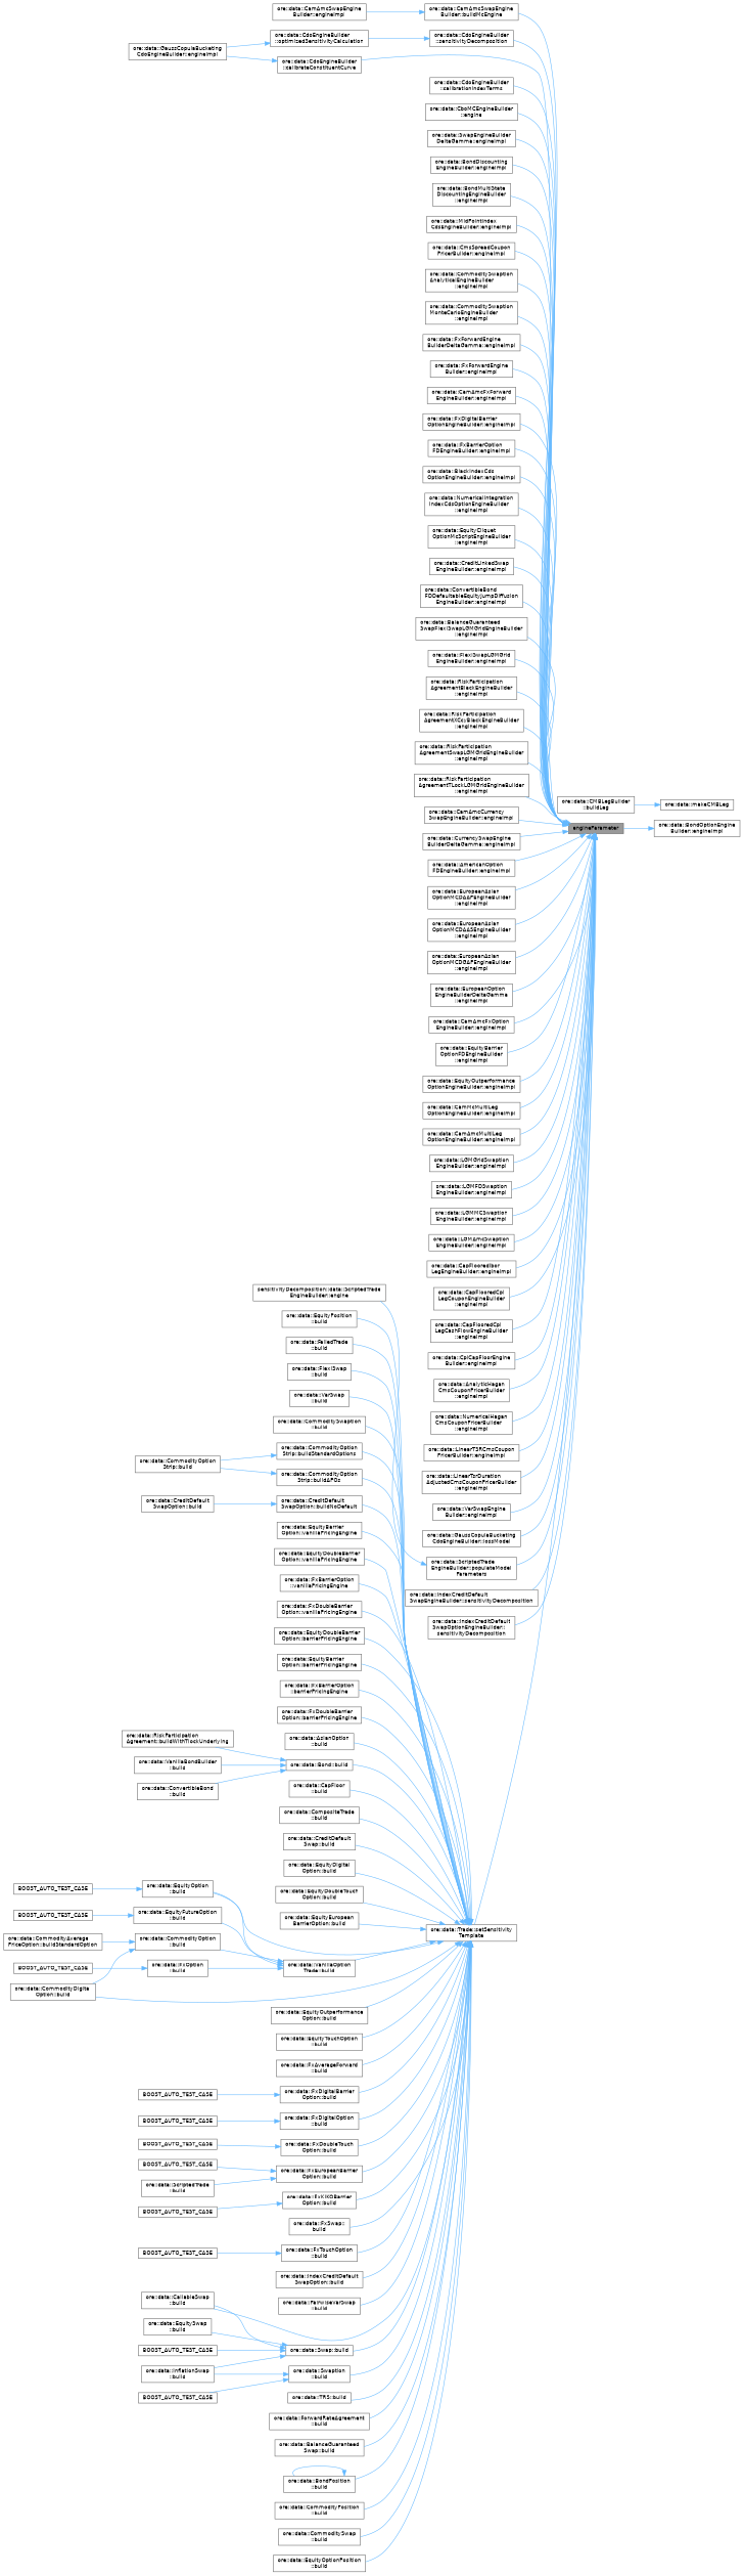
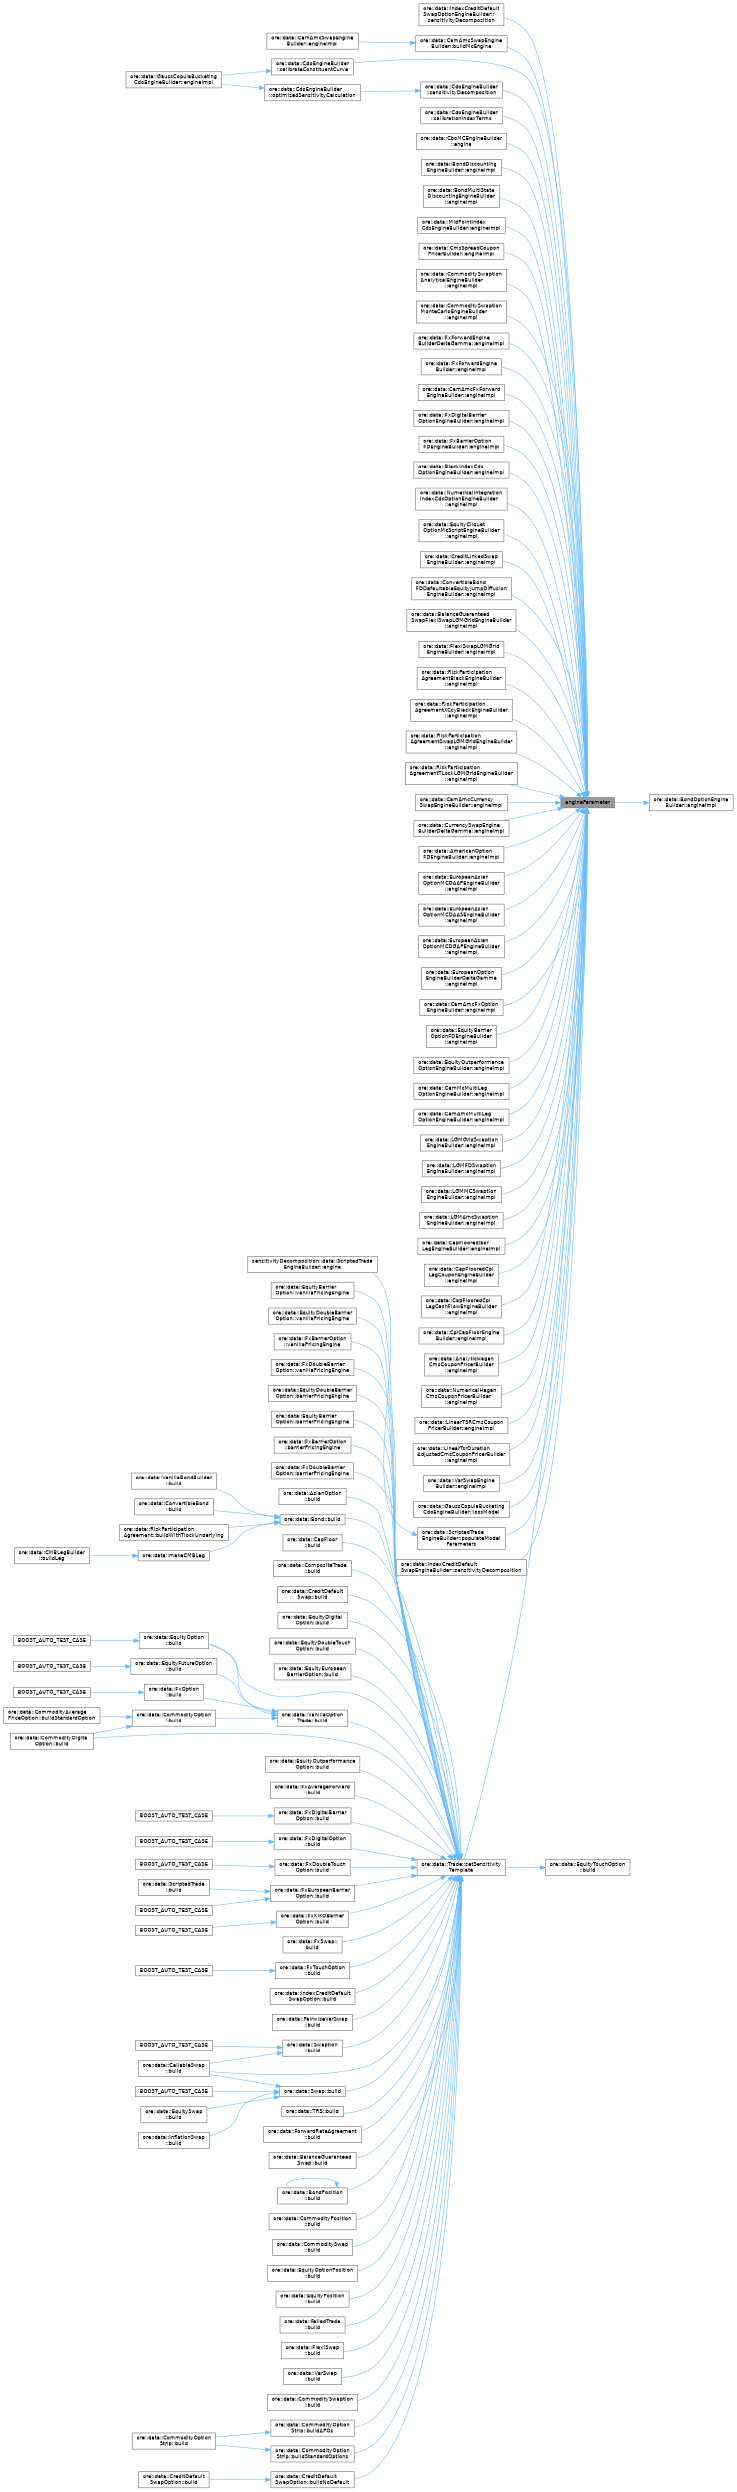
  digraph {
    rankdir=RL
    node [color=grey40 fillcolor=white fontname=Helvetica fontsize=10 shape=box style=filled]
    edge [color=steelblue1 dir=back fontname=Helvetica fontsize=10 labelfontname=Helvetica labelfontsize=10 style=solid]
    n1 [color=gray40 fillcolor=grey60 fontcolor=black height=0.2 label=engineParameter width=0.4]
    n2 [height=0.2 label="ore::data::CamAmcSwapEngine\lBuilder::buildMcEngine" width=0.4]
    n3 [height=0.2 label="ore::data::CdoEngineBuilder\l::calibrateConstituentCurve" width=0.4]
    n4 [height=0.2 label="ore::data::CdoEngineBuilder\l::calibrationIndexTerms" width=0.4]
    n5 [height=0.2 label="ore::data::CboMCEngineBuilder\l::engine" width=0.4]
-   n6 [height=0.2 label="ore::data::SwapEngineBuilder\lDeltaGamma::engineImpl" width=0.4]
    n7 [height=0.2 label="ore::data::BondDiscounting\lEngineBuilder::engineImpl" width=0.4]
    n8 [height=0.2 label="ore::data::BondMultiState\lDiscountingEngineBuilder\l::engineImpl" width=0.4]
    n9 [height=0.2 label="ore::data::MidPointIndex\lCdsEngineBuilder::engineImpl" width=0.4]
    n10 [height=0.2 label="ore::data::CmsSpreadCoupon\lPricerBuilder::engineImpl" width=0.4]
    n11 [height=0.2 label="ore::data::CommoditySwaption\lAnalyticalEngineBuilder\l::engineImpl" width=0.4]
    n12 [height=0.2 label="ore::data::CommoditySwaption\lMonteCarloEngineBuilder\l::engineImpl" width=0.4]
    n13 [height=0.2 label="ore::data::FxForwardEngine\lBuilderDeltaGamma::engineImpl" width=0.4]
    n14 [height=0.2 label="ore::data::FxForwardEngine\lBuilder::engineImpl" width=0.4]
    n15 [height=0.2 label="ore::data::CamAmcFxForward\lEngineBuilder::engineImpl" width=0.4]
    n16 [height=0.2 label="ore::data::FxDigitalBarrier\lOptionEngineBuilder::engineImpl" width=0.4]
    n17 [height=0.2 label="ore::data::FxBarrierOption\lFDEngineBuilder::engineImpl" width=0.4]
    n18 [height=0.2 label="ore::data::BlackIndexCds\lOptionEngineBuilder::engineImpl" width=0.4]
    n19 [height=0.2 label="ore::data::NumericalIntegration\lIndexCdsOptionEngineBuilder\l::engineImpl" width=0.4]
    n20 [height=0.2 label="ore::data::EquityCliquet\lOptionMcScriptEngineBuilder\l::engineImpl" width=0.4]
    n21 [height=0.2 label="ore::data::CreditLinkedSwap\lEngineBuilder::engineImpl" width=0.4]
    n22 [height=0.2 label="ore::data::ConvertibleBond\lFDDefaultableEquityJumpDiffusion\lEngineBuilder::engineImpl" width=0.4]
    n23 [height=0.2 label="ore::data::BalanceGuaranteed\lSwapFlexiSwapLGMGridEngineBuilder\l::engineImpl" width=0.4]
    n24 [height=0.2 label="ore::data::FlexiSwapLGMGrid\lEngineBuilder::engineImpl" width=0.4]
    n25 [height=0.2 label="ore::data::RiskParticipation\lAgreementBlackEngineBuilder\l::engineImpl" width=0.4]
    n26 [height=0.2 label="ore::data::RiskParticipation\lAgreementXCcyBlackEngineBuilder\l::engineImpl" width=0.4]
    n27 [height=0.2 label="ore::data::RiskParticipation\lAgreementSwapLGMGridEngineBuilder\l::engineImpl" width=0.4]
    n28 [height=0.2 label="ore::data::RiskParticipation\lAgreementTLockLGMGridEngineBuilder\l::engineImpl" width=0.4]
    n29 [height=0.2 label="ore::data::CamAmcCurrency\lSwapEngineBuilder::engineImpl" width=0.4]
    n30 [height=0.2 label="ore::data::CurrencySwapEngine\lBuilderDeltaGamma::engineImpl" width=0.4]
    n31 [height=0.2 label="ore::data::AmericanOption\lFDEngineBuilder::engineImpl" width=0.4]
    n32 [height=0.2 label="ore::data::EuropeanAsian\lOptionMCDAAPEngineBuilder\l::engineImpl" width=0.4]
    n33 [height=0.2 label="ore::data::EuropeanAsian\lOptionMCDAASEngineBuilder\l::engineImpl" width=0.4]
    n34 [height=0.2 label="ore::data::EuropeanAsian\lOptionMCDGAPEngineBuilder\l::engineImpl" width=0.4]
    n35 [height=0.2 label="ore::data::EuropeanOption\lEngineBuilderDeltaGamma\l::engineImpl" width=0.4]
    n36 [height=0.2 label="ore::data::CamAmcFxOption\lEngineBuilder::engineImpl" width=0.4]
    n37 [height=0.2 label="ore::data::EquityBarrier\lOptionFDEngineBuilder\l::engineImpl" width=0.4]
    n38 [height=0.2 label="ore::data::EquityOutperformance\lOptionEngineBuilder::engineImpl" width=0.4]
    n39 [height=0.2 label="ore::data::CamMcMultiLeg\lOptionEngineBuilder::engineImpl" width=0.4]
    n40 [height=0.2 label="ore::data::CamAmcMultiLeg\lOptionEngineBuilder::engineImpl" width=0.4]
    n41 [height=0.2 label="ore::data::LGMGridSwaption\lEngineBuilder::engineImpl" width=0.4]
    n42 [height=0.2 label="ore::data::LGMFDSwaption\lEngineBuilder::engineImpl" width=0.4]
    n43 [height=0.2 label="ore::data::LGMMCSwaption\lEngineBuilder::engineImpl" width=0.4]
    n44 [height=0.2 label="ore::data::LGMAmcSwaption\lEngineBuilder::engineImpl" width=0.4]
    n45 [height=0.2 label="ore::data::CapFlooredIbor\lLegEngineBuilder::engineImpl" width=0.4]
    n46 [height=0.2 label="ore::data::CapFlooredCpi\lLegCouponEngineBuilder\l::engineImpl" width=0.4]
    n47 [height=0.2 label="ore::data::CapFlooredCpi\lLegCashFlowEngineBuilder\l::engineImpl" width=0.4]
    n48 [height=0.2 label="ore::data::CpiCapFloorEngine\lBuilder::engineImpl" width=0.4]
    n49 [height=0.2 label="ore::data::AnalyticHagan\lCmsCouponPricerBuilder\l::engineImpl" width=0.4]
    n50 [height=0.2 label="ore::data::NumericalHagan\lCmsCouponPricerBuilder\l::engineImpl" width=0.4]
    n51 [height=0.2 label="ore::data::LinearTSRCmsCoupon\lPricerBuilder::engineImpl" width=0.4]
    n52 [height=0.2 label="ore::data::LinearTsrDuration\lAdjustedCmsCouponPricerBuilder\l::engineImpl" width=0.4]
    n53 [height=0.2 label="ore::data::VarSwapEngine\lBuilder::engineImpl" width=0.4]
    n54 [height=0.2 label="ore::data::GaussCopulaBucketing\lCdoEngineBuilder::lossModel" width=0.4]
    n55 [height=0.2 label="ore::data::ScriptedTrade\lEngineBuilder::populateModel\lParameters" width=0.4]
    n56 [height=0.2 label="ore::data::IndexCreditDefault\lSwapEngineBuilder::sensitivityDecomposition" width=0.4]
    n57 [height=0.2 label="ore::data::IndexCreditDefault\lSwapOptionEngineBuilder::\lsensitivityDecomposition" width=0.4]
    n58 [height=0.2 label="ore::data::CdoEngineBuilder\l::sensitivityDecomposition" width=0.4]
    n59 [height=0.2 label="ore::data::Trade::setSensitivity\lTemplate" width=0.4]
    n60 [height=0.2 label="ore::data::CamAmcSwapEngine\lBuilder::engineImpl" width=0.4]
    n61 [height=0.2 label="ore::data::GaussCopulaBucketing\lCdoEngineBuilder::engineImpl" width=0.4]
    n62 [height=0.2 label="ore::data::BondOptionEngine\lBuilder::engineImpl" width=0.4]
    n63 [height=0.2 label="sensitivityDecomposition::data::ScriptedTrade\lEngineBuilder::engine" width=0.4]
    n64 [height=0.2 label="ore::data::CdoEngineBuilder\l::optimizedSensitivityCalculation" width=0.4]
    n65 [height=0.2 label="ore::data::EquityDoubleBarrier\lOption::barrierPricingEngine" width=0.4]
    n66 [height=0.2 label="ore::data::EquityBarrier\lOption::barrierPricingEngine" width=0.4]
    n67 [height=0.2 label="ore::data::FxBarrierOption\l::barrierPricingEngine" width=0.4]
    n68 [height=0.2 label="ore::data::FxDoubleBarrier\lOption::barrierPricingEngine" width=0.4]
    n69 [height=0.2 label="ore::data::AsianOption\l::build" width=0.4]
    n70 [height=0.2 label="ore::data::Bond::build" width=0.4]
    n71 [height=0.2 label="ore::data::CapFloor\l::build" width=0.4]
    n72 [height=0.2 label="ore::data::CompositeTrade\l::build" width=0.4]
    n73 [height=0.2 label="ore::data::CreditDefault\lSwap::build" width=0.4]
    n74 [height=0.2 label="ore::data::EquityDigital\lOption::build" width=0.4]
    n75 [height=0.2 label="ore::data::EquityDoubleTouch\lOption::build" width=0.4]
    n76 [height=0.2 label="ore::data::EquityEuropean\lBarrierOption::build" width=0.4]
    n77 [height=0.2 label="ore::data::EquityOption\l::build" width=0.4]
    n78 [height=0.2 label="ore::data::EquityOutperformance\lOption::build" width=0.4]
    n79 [height=0.2 label="ore::data::EquityTouchOption\l::build" width=0.4]
    n80 [height=0.2 label="ore::data::FxAverageForward\l::build" width=0.4]
    n81 [height=0.2 label="ore::data::FxDigitalBarrier\lOption::build" width=0.4]
    n82 [height=0.2 label="ore::data::FxDigitalOption\l::build" width=0.4]
    n83 [height=0.2 label="ore::data::FxDoubleTouch\lOption::build" width=0.4]
    n84 [height=0.2 label="ore::data::FxEuropeanBarrier\lOption::build" width=0.4]
    n85 [height=0.2 label="ore::data::FxKIKOBarrier\lOption::build" width=0.4]
    n86 [height=0.2 label="ore::data::FxSwap::\lbuild" width=0.4]
    n87 [height=0.2 label="ore::data::FxTouchOption\l::build" width=0.4]
    n88 [height=0.2 label="ore::data::IndexCreditDefault\lSwapOption::build" width=0.4]
    n89 [height=0.2 label="ore::data::PairwiseVarSwap\l::build" width=0.4]
    n90 [height=0.2 label="ore::data::Swap::build" width=0.4]
    n91 [height=0.2 label="ore::data::CallableSwap\l::build" width=0.4]
    n92 [height=0.2 label="ore::data::Swaption\l::build" width=0.4]
    n93 [height=0.2 label="ore::data::TRS::build" width=0.4]
    n94 [height=0.2 label="ore::data::VanillaOption\lTrade::build" width=0.4]
    n95 [height=0.2 label="ore::data::CommodityDigital\lOption::build" width=0.4]
    n96 [height=0.2 label="ore::data::ForwardRateAgreement\l::build" width=0.4]
    n97 [height=0.2 label="ore::data::BalanceGuaranteed\lSwap::build" width=0.4]
    n98 [height=0.2 label="ore::data::BondPosition\l::build" width=0.4]
    n99 [height=0.2 label="ore::data::CommodityPosition\l::build" width=0.4]
    n100 [height=0.2 label="ore::data::CommoditySwap\l::build" width=0.4]
    n101 [height=0.2 label="ore::data::EquityOptionPosition\l::build" width=0.4]
    n102 [height=0.2 label="ore::data::EquityPosition\l::build" width=0.4]
    n103 [height=0.2 label="ore::data::FailedTrade\l::build" width=0.4]
    n104 [height=0.2 label="ore::data::FlexiSwap\l::build" width=0.4]
    n105 [height=0.2 label="ore::data::VarSwap\l::build" width=0.4]
    n106 [height=0.2 label="ore::data::CommoditySwaption\l::build" width=0.4]
    n107 [height=0.2 label="ore::data::CommodityOption\lStrip::buildAPOs" width=0.4]
    n108 [height=0.2 label="ore::data::CreditDefault\lSwapOption::buildNoDefault" width=0.4]
    n109 [height=0.2 label="ore::data::CommodityOption\lStrip::buildStandardOptions" width=0.4]
    n110 [height=0.2 label="ore::data::EquityBarrier\lOption::vanillaPricingEngine" width=0.4]
    n111 [height=0.2 label="ore::data::EquityDoubleBarrier\lOption::vanillaPricingEngine" width=0.4]
    n112 [height=0.2 label="ore::data::FxBarrierOption\l::vanillaPricingEngine" width=0.4]
    n113 [height=0.2 label="ore::data::FxDoubleBarrier\lOption::vanillaPricingEngine" width=0.4]
    n114 [height=0.2 label="ore::data::VanillaBondBuilder\l::build" width=0.4]
    n115 [height=0.2 label="ore::data::ConvertibleBond\l::build" width=0.4]
    n116 [height=0.2 label="ore::data::RiskParticipation\lAgreement::buildWithTlockUnderlying" width=0.4]
    n117 [height=0.2 label="ore::data::makeCMBLeg" width=0.4]
    n118 [height=0.2 label=BOOST_AUTO_TEST_CASE width=0.4]
    n119 [height=0.2 label=BOOST_AUTO_TEST_CASE width=0.4]
    n120 [height=0.2 label=BOOST_AUTO_TEST_CASE width=0.4]
    n121 [height=0.2 label=BOOST_AUTO_TEST_CASE width=0.4]
    n122 [height=0.2 label="ore::data::ScriptedTrade\l::build" width=0.4]
    n123 [height=0.2 label=BOOST_AUTO_TEST_CASE width=0.4]
    n124 [height=0.2 label=BOOST_AUTO_TEST_CASE width=0.4]
    n125 [height=0.2 label=BOOST_AUTO_TEST_CASE width=0.4]
    n126 [height=0.2 label=BOOST_AUTO_TEST_CASE width=0.4]
    n127 [height=0.2 label="ore::data::EquitySwap\l::build" width=0.4]
    n128 [height=0.2 label="ore::data::InflationSwap\l::build" width=0.4]
    n129 [height=0.2 label=BOOST_AUTO_TEST_CASE width=0.4]
    n130 [height=0.2 label="ore::data::EquityFutureOption\l::build" width=0.4]
    n131 [height=0.2 label="ore::data::FxOption\l::build" width=0.4]
    n132 [height=0.2 label="ore::data::CommodityOption\l::build" width=0.4]
    n133 [height=0.2 label="ore::data::CommodityOption\lStrip::build" width=0.4]
    n134 [height=0.2 label="ore::data::CreditDefault\lSwapOption::build" width=0.4]
    n135 [height=0.2 label="ore::data::CMBLegBuilder\l::buildLeg" width=0.4]
    n136 [height=0.2 label=BOOST_AUTO_TEST_CASE width=0.4]
    n137 [height=0.2 label=BOOST_AUTO_TEST_CASE width=0.4]
    n138 [height=0.2 label="ore::data::CommodityAverage\lPriceOption::buildStandardOption" width=0.4]
    n1 -> n2
    n1 -> n3
    n1 -> n4
    n1 -> n5
-   n1 -> n6
    n1 -> n7
    n1 -> n8
    n1 -> n9
    n1 -> n10
    n1 -> n11
    n1 -> n12
    n1 -> n13
    n1 -> n14
    n1 -> n15
    n1 -> n16
    n1 -> n17
    n1 -> n18
    n1 -> n19
    n1 -> n20
    n1 -> n21
    n1 -> n22
    n1 -> n23
    n1 -> n24
    n1 -> n25
    n1 -> n26
    n1 -> n27
    n1 -> n28
    n1 -> n29
    n1 -> n30
    n1 -> n31
    n1 -> n32
    n1 -> n33
    n1 -> n34
    n1 -> n35
    n1 -> n36
    n1 -> n37
    n1 -> n38
    n1 -> n39
    n1 -> n40
    n1 -> n41
    n1 -> n42
    n1 -> n43
    n1 -> n44
    n1 -> n45
    n1 -> n46
    n1 -> n47
    n1 -> n48
    n1 -> n49
    n1 -> n50
    n1 -> n51
    n1 -> n52
    n1 -> n53
    n1 -> n54
    n1 -> n55
    n1 -> n56
    n1 -> n57
    n1 -> n58
    n1 -> n59
    n2 -> n60
    n3 -> n61
    n55 -> n63
    n58 -> n64
    n59 -> n65
    n59 -> n66
    n59 -> n67
    n59 -> n68
    n59 -> n69
    n59 -> n70
    n59 -> n71
    n59 -> n72
    n59 -> n73
    n59 -> n74
    n59 -> n75
    n59 -> n76
    n59 -> n77
    n59 -> n78
-   n59 -> n79
+   n79 -> n59
    n59 -> n80
    n59 -> n81
    n59 -> n82
    n59 -> n83
    n59 -> n84
    n59 -> n85
    n59 -> n86
    n59 -> n87
    n59 -> n88
    n59 -> n89
    n59 -> n90
    n59 -> n91
    n59 -> n92
    n59 -> n93
    n59 -> n94
    n59 -> n95
    n59 -> n96
    n59 -> n97
    n59 -> n98
    n59 -> n99
    n59 -> n100
    n59 -> n101
    n59 -> n102
    n59 -> n103
    n59 -> n104
    n59 -> n105
    n59 -> n106
    n59 -> n107
    n59 -> n108
    n59 -> n109
    n59 -> n110
    n59 -> n111
    n59 -> n112
    n59 -> n113
    n62 -> n1
    n64 -> n61
    n70 -> n114
    n70 -> n115
    n70 -> n116
+   n70 -> n117
    n77 -> n118
    n81 -> n119
    n82 -> n120
    n83 -> n121
    n84 -> n122
    n84 -> n123
    n85 -> n124
    n87 -> n125
    n90 -> n91
    n90 -> n126
    n90 -> n127
    n90 -> n128
-   n92 -> n128
+   n92 -> n91
    n92 -> n129
    n94 -> n77
    n94 -> n130
    n94 -> n131
    n94 -> n132
    n98 -> n98
    n107 -> n133
    n108 -> n134
    n109 -> n133
    n117 -> n135
    n130 -> n136
    n131 -> n137
    n132 -> n95
    n132 -> n138
  }
